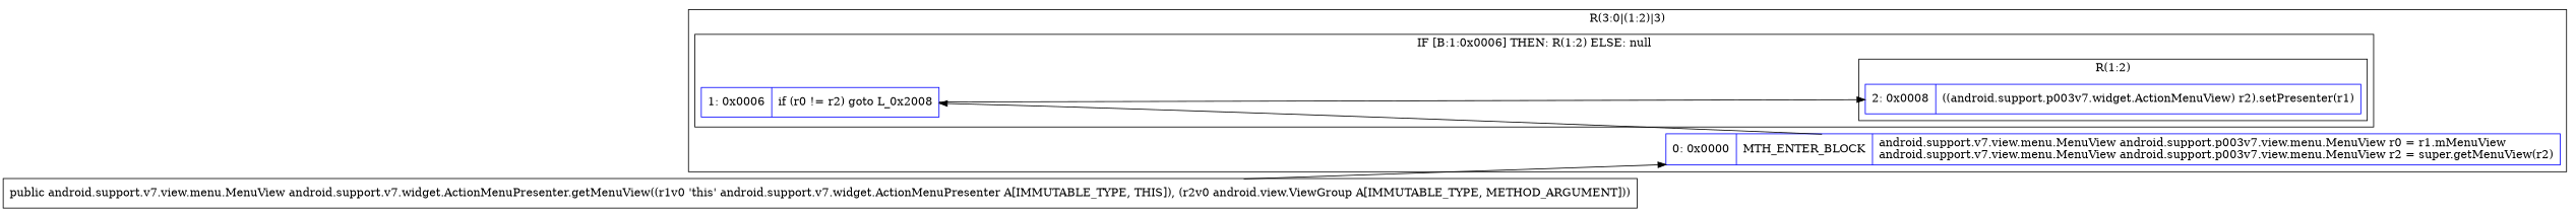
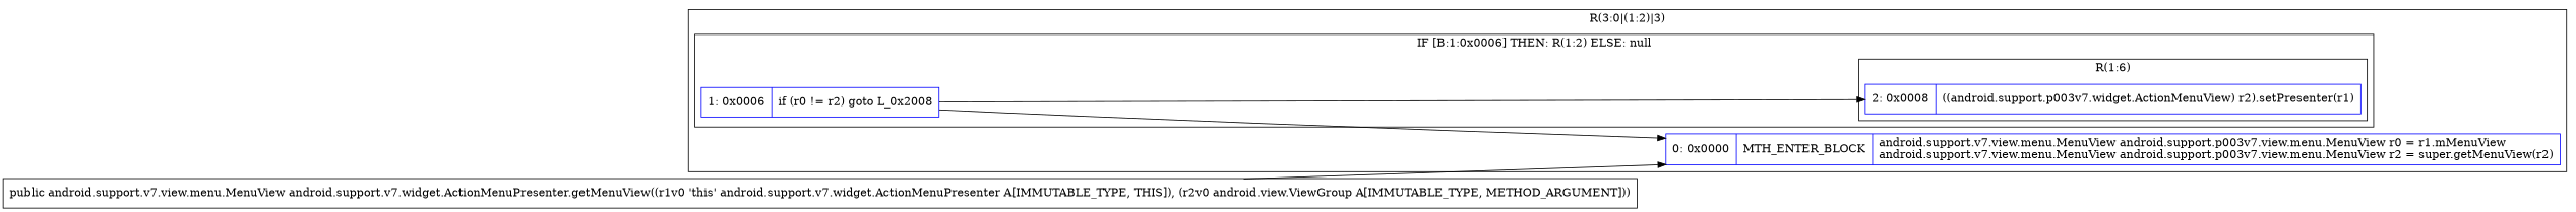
  digraph {
    fontname="DejaVu Serif"
    rankdir=LR
    node [color=blue fontname="DejaVu Serif" shape=record]
    edge [fontname="DejaVu Serif"]
    n1 [label="{2\:\ 0x0008|((android.support.p003v7.widget.ActionMenuView) r2).setPresenter(r1)\l}"]
    n2 [label="{1\:\ 0x0006|if (r0 != r2) goto L_0x2008\l}"]
    n3 [label="{0\:\ 0x0000|MTH_ENTER_BLOCK\l|android.support.v7.view.menu.MenuView android.support.p003v7.view.menu.MenuView r0 = r1.mMenuView\landroid.support.v7.view.menu.MenuView android.support.p003v7.view.menu.MenuView r2 = super.getMenuView(r2)\l}"]
    n4 [label="{public android.support.v7.view.menu.MenuView android.support.v7.widget.ActionMenuPresenter.getMenuView((r1v0 'this' android.support.v7.widget.ActionMenuPresenter A[IMMUTABLE_TYPE, THIS]), (r2v0 android.view.ViewGroup A[IMMUTABLE_TYPE, METHOD_ARGUMENT])) }" color=""]
    subgraph cluster_1 {
      label="R(3:0|(1:2)|3)"
      n3
      subgraph cluster_2 {
        label="IF [B:1:0x0006] THEN: R(1:2) ELSE: null"
        n2
        subgraph cluster_3 {
-         label="R(1:2)"
+         label="R(1:6)"
          n1
        }
      }
    }
    n2 -> n1
-   n3 -> n2
+   n2 -> n3
    n4 -> n3
  }
